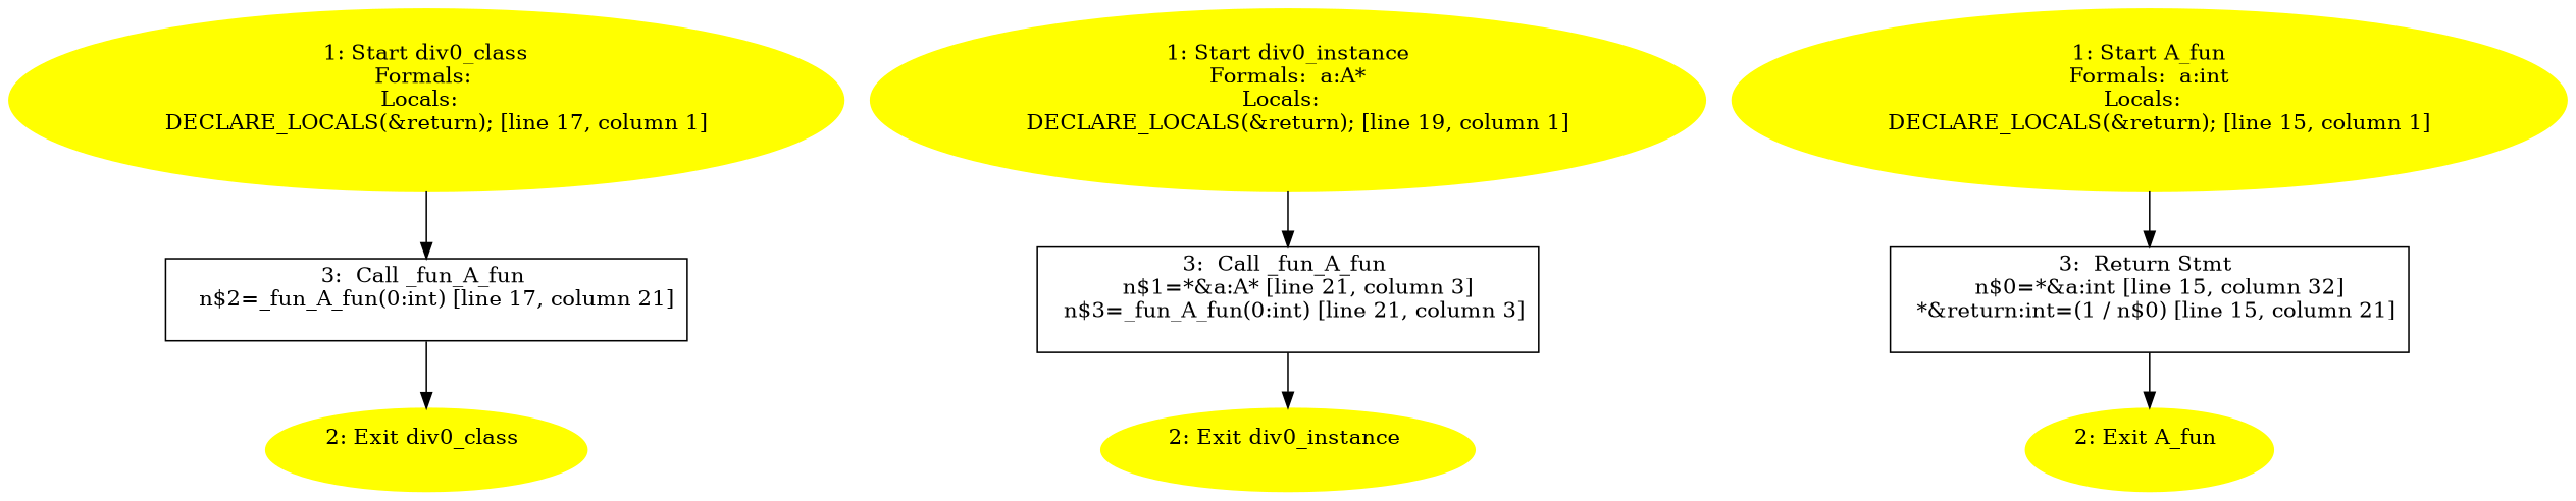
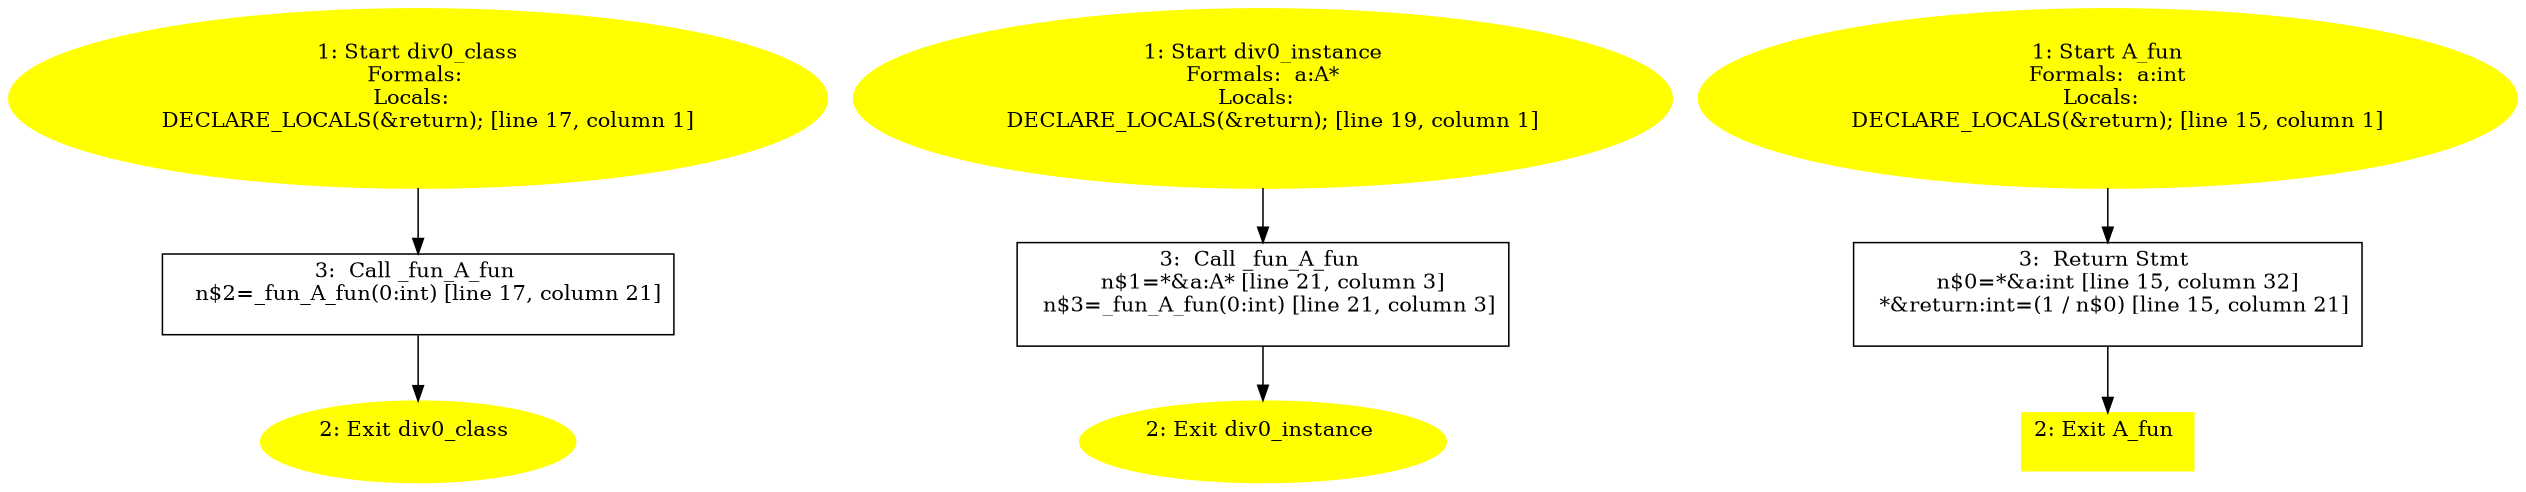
  digraph {
    node [color=yellow style=filled]
    n1 [label="1: Start div0_class\nFormals: \nLocals:  \n   DECLARE_LOCALS(&return); [line 17, column 1]\n "]
    n2 [label="3:  Call _fun_A_fun \n   n$2=_fun_A_fun(0:int) [line 17, column 21]\n " shape=box color="" style=""]
    n3 [label="2: Exit div0_class \n  "]
    n4 [label="1: Start div0_instance\nFormals:  a:A*\nLocals:  \n   DECLARE_LOCALS(&return); [line 19, column 1]\n "]
    n5 [label="3:  Call _fun_A_fun \n   n$1=*&a:A* [line 21, column 3]\n  n$3=_fun_A_fun(0:int) [line 21, column 3]\n " shape=box color="" style=""]
    n6 [label="2: Exit div0_instance \n  "]
    n7 [label="1: Start A_fun\nFormals:  a:int\nLocals:  \n   DECLARE_LOCALS(&return); [line 15, column 1]\n "]
    n8 [label="3:  Return Stmt \n   n$0=*&a:int [line 15, column 32]\n  *&return:int=(1 / n$0) [line 15, column 21]\n " shape=box color="" style=""]
-   n9 [label="2: Exit A_fun \n  "]
+   n9 [label="2: Exit A_fun \n  " shape=box]
    n1 -> n2
    n2 -> n3
    n4 -> n5
    n5 -> n6
    n7 -> n8
    n8 -> n9
  }
